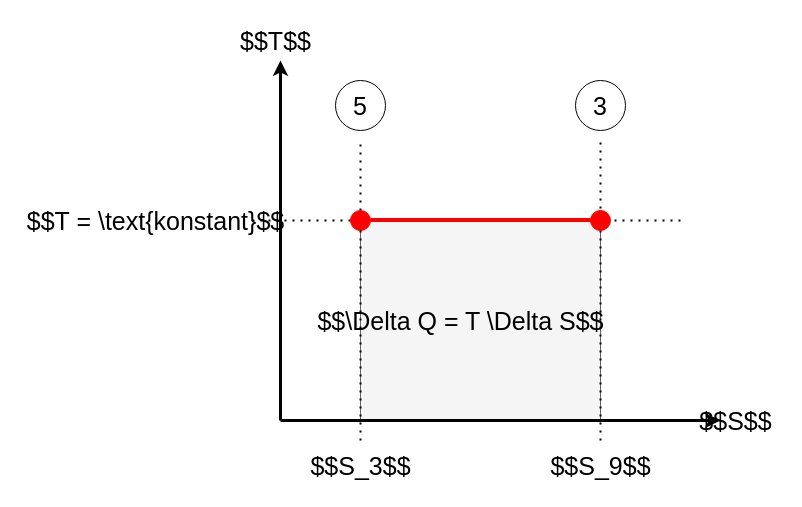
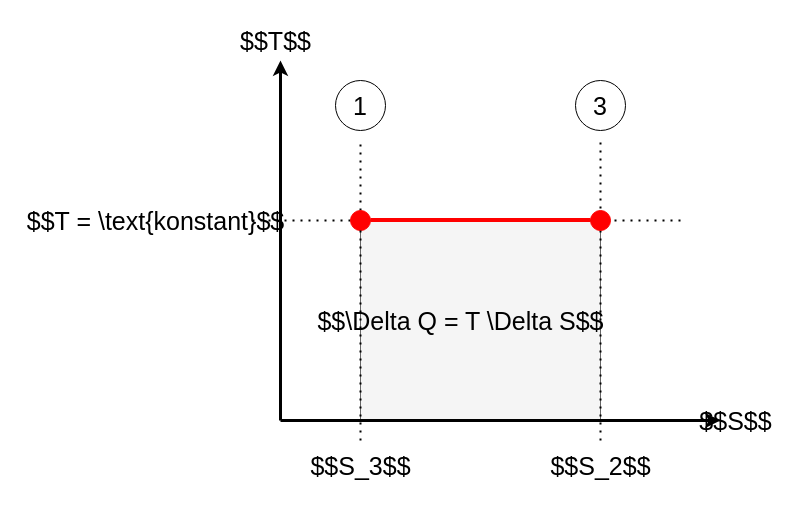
  <mxCell id="0" />
  <mxCell id="1" parent="0" />
  <mxCell id="2" value="" style="rounded=0;whiteSpace=wrap;html=1;fontSize=20;fillColor=#f5f5f5;fontColor=#333333;strokeColor=#666666;" vertex="1" parent="1"><mxGeometry x="360" y="220" width="240" height="200" as="geometry" /></mxCell>
  <mxCell id="3" value="" style="endArrow=classic;html=1;rounded=0;strokeWidth=3;" parent="1" edge="1"><mxGeometry width="50" height="50" relative="1" as="geometry"><mxPoint x="280" y="420" as="sourcePoint" /><mxPoint x="720" y="420" as="targetPoint" /></mxGeometry></mxCell>
  <mxCell id="4" value="$$T$$" style="text;html=1;resizable=0;autosize=1;align=center;verticalAlign=middle;points=[];fillColor=none;strokeColor=none;rounded=0;fontSize=25;" parent="1" vertex="1"><mxGeometry x="230" y="20" width="90" height="40" as="geometry" /></mxCell>
  <mxCell id="5" value="" style="endArrow=classic;html=1;rounded=0;strokeWidth=3;" parent="1" edge="1"><mxGeometry width="50" height="50" relative="1" as="geometry"><mxPoint x="280" y="420" as="sourcePoint" /><mxPoint x="280" y="60" as="targetPoint" /></mxGeometry></mxCell>
  <mxCell id="6" value="$$S$$" style="text;html=1;resizable=0;autosize=1;align=center;verticalAlign=middle;points=[];fillColor=none;strokeColor=none;rounded=0;fontSize=25;" parent="1" vertex="1"><mxGeometry x="690" y="400" width="90" height="40" as="geometry" /></mxCell>
- <mxCell id="7" value="$$S_9$$" style="text;html=1;resizable=0;autosize=1;align=center;verticalAlign=middle;points=[];fillColor=none;strokeColor=none;rounded=0;fontSize=25;" parent="1" vertex="1"><mxGeometry x="540" y="445" width="120" height="40" as="geometry" /></mxCell>
+ <mxCell id="7" value="$$S_2$$" style="text;html=1;resizable=0;autosize=1;align=center;verticalAlign=middle;points=[];fillColor=none;strokeColor=none;rounded=0;fontSize=25;" parent="1" vertex="1"><mxGeometry x="540" y="445" width="120" height="40" as="geometry" /></mxCell>
  <mxCell id="8" value="" style="endArrow=none;dashed=1;html=1;dashPattern=1 3;strokeWidth=2;rounded=0;fontSize=25;startArrow=none;" parent="1" edge="1" source="14"><mxGeometry width="50" height="50" relative="1" as="geometry"><mxPoint x="680" y="220" as="sourcePoint" /><mxPoint x="250" y="220" as="targetPoint" /></mxGeometry></mxCell>
- <mxCell id="9" value="5" style="ellipse;whiteSpace=wrap;html=1;aspect=fixed;fontSize=25;strokeColor=#000000;fillColor=none;" parent="1" vertex="1"><mxGeometry x="335" y="80" width="50" height="50" as="geometry" /></mxCell>
+ <mxCell id="9" value="1" style="ellipse;whiteSpace=wrap;html=1;aspect=fixed;fontSize=25;strokeColor=#000000;fillColor=none;" parent="1" vertex="1"><mxGeometry x="335" y="80" width="50" height="50" as="geometry" /></mxCell>
  <mxCell id="10" value="3" style="ellipse;whiteSpace=wrap;html=1;aspect=fixed;fontSize=25;strokeColor=#000000;fillColor=none;" parent="1" vertex="1"><mxGeometry x="575" y="80" width="50" height="50" as="geometry" /></mxCell>
  <mxCell id="11" value="$$T = \text{konstant}$$" style="text;html=1;resizable=0;autosize=1;align=center;verticalAlign=middle;points=[];fillColor=none;strokeColor=none;rounded=0;fontSize=25;" parent="1" vertex="1"><mxGeometry x="20" y="200" width="270" height="40" as="geometry" /></mxCell>
  <mxCell id="12" value="" style="endArrow=none;dashed=1;html=1;dashPattern=1 3;strokeWidth=2;rounded=0;fontSize=25;startArrow=none;" edge="1" parent="1"><mxGeometry width="50" height="50" relative="1" as="geometry"><mxPoint x="600" y="440" as="sourcePoint" /><mxPoint x="600" y="140" as="targetPoint" /><Array as="points" /></mxGeometry></mxCell>
  <mxCell id="13" value="" style="endArrow=none;html=1;rounded=0;fontSize=20;strokeColor=#FF0000;strokeWidth=4;" edge="1" parent="1"><mxGeometry width="50" height="50" relative="1" as="geometry"><mxPoint x="370" y="219.5" as="sourcePoint" /><mxPoint x="590" y="219.5" as="targetPoint" /></mxGeometry></mxCell>
  <mxCell id="14" value="" style="ellipse;whiteSpace=wrap;html=1;aspect=fixed;fontSize=25;strokeColor=#FF0000;fillColor=#FF0000;" parent="1" vertex="1"><mxGeometry x="590" y="210" width="20" height="20" as="geometry" /></mxCell>
  <mxCell id="15" value="" style="endArrow=none;dashed=1;html=1;dashPattern=1 3;strokeWidth=2;rounded=0;fontSize=25;" edge="1" parent="1" target="14"><mxGeometry width="50" height="50" relative="1" as="geometry"><mxPoint x="680" y="220" as="sourcePoint" /><mxPoint x="250" y="220" as="targetPoint" /></mxGeometry></mxCell>
  <mxCell id="16" value="" style="endArrow=none;dashed=1;html=1;dashPattern=1 3;strokeWidth=2;rounded=0;fontSize=25;startArrow=none;" edge="1" parent="1" source="17"><mxGeometry width="50" height="50" relative="1" as="geometry"><mxPoint x="360" y="440" as="sourcePoint" /><mxPoint x="360" y="140" as="targetPoint" /><Array as="points" /></mxGeometry></mxCell>
  <mxCell id="17" value="" style="ellipse;whiteSpace=wrap;html=1;aspect=fixed;fontSize=25;strokeColor=#FF0000;fillColor=#FF0000;" parent="1" vertex="1"><mxGeometry x="350" y="210" width="20" height="20" as="geometry" /></mxCell>
  <mxCell id="18" value="" style="endArrow=none;dashed=1;html=1;dashPattern=1 3;strokeWidth=2;rounded=0;fontSize=25;startArrow=none;" edge="1" parent="1" target="17"><mxGeometry width="50" height="50" relative="1" as="geometry"><mxPoint x="360" y="440" as="sourcePoint" /><mxPoint x="360" y="140" as="targetPoint" /><Array as="points" /></mxGeometry></mxCell>
  <mxCell id="19" value="$$S_3$$" style="text;html=1;resizable=0;autosize=1;align=center;verticalAlign=middle;points=[];fillColor=none;strokeColor=none;rounded=0;fontSize=25;" vertex="1" parent="1"><mxGeometry x="300" y="445" width="120" height="40" as="geometry" /></mxCell>
  <mxCell id="20" value="$$\Delta Q = T \Delta S$$" style="text;html=1;resizable=0;autosize=1;align=center;verticalAlign=middle;points=[];fillColor=none;strokeColor=none;rounded=0;fontSize=25;" vertex="1" parent="1"><mxGeometry x="310" y="300" width="300" height="40" as="geometry" /></mxCell>
